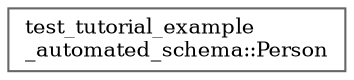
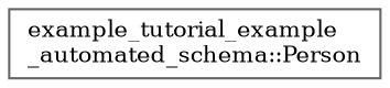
  digraph {
    rankdir=LR
    fontname="DejaVu Serif"
-   n1 [color=grey40 fillcolor=white fontname="DejaVu Serif" fontsize=10 height=0.2 label="test_tutorial_example\l_automated_schema::Person" shape=box style=filled width=0.4]
+   n1 [color=grey40 fillcolor=white fontname="DejaVu Serif" fontsize=10 height=0.2 label="example_tutorial_example\l_automated_schema::Person" shape=box style=filled width=0.4]
  }
